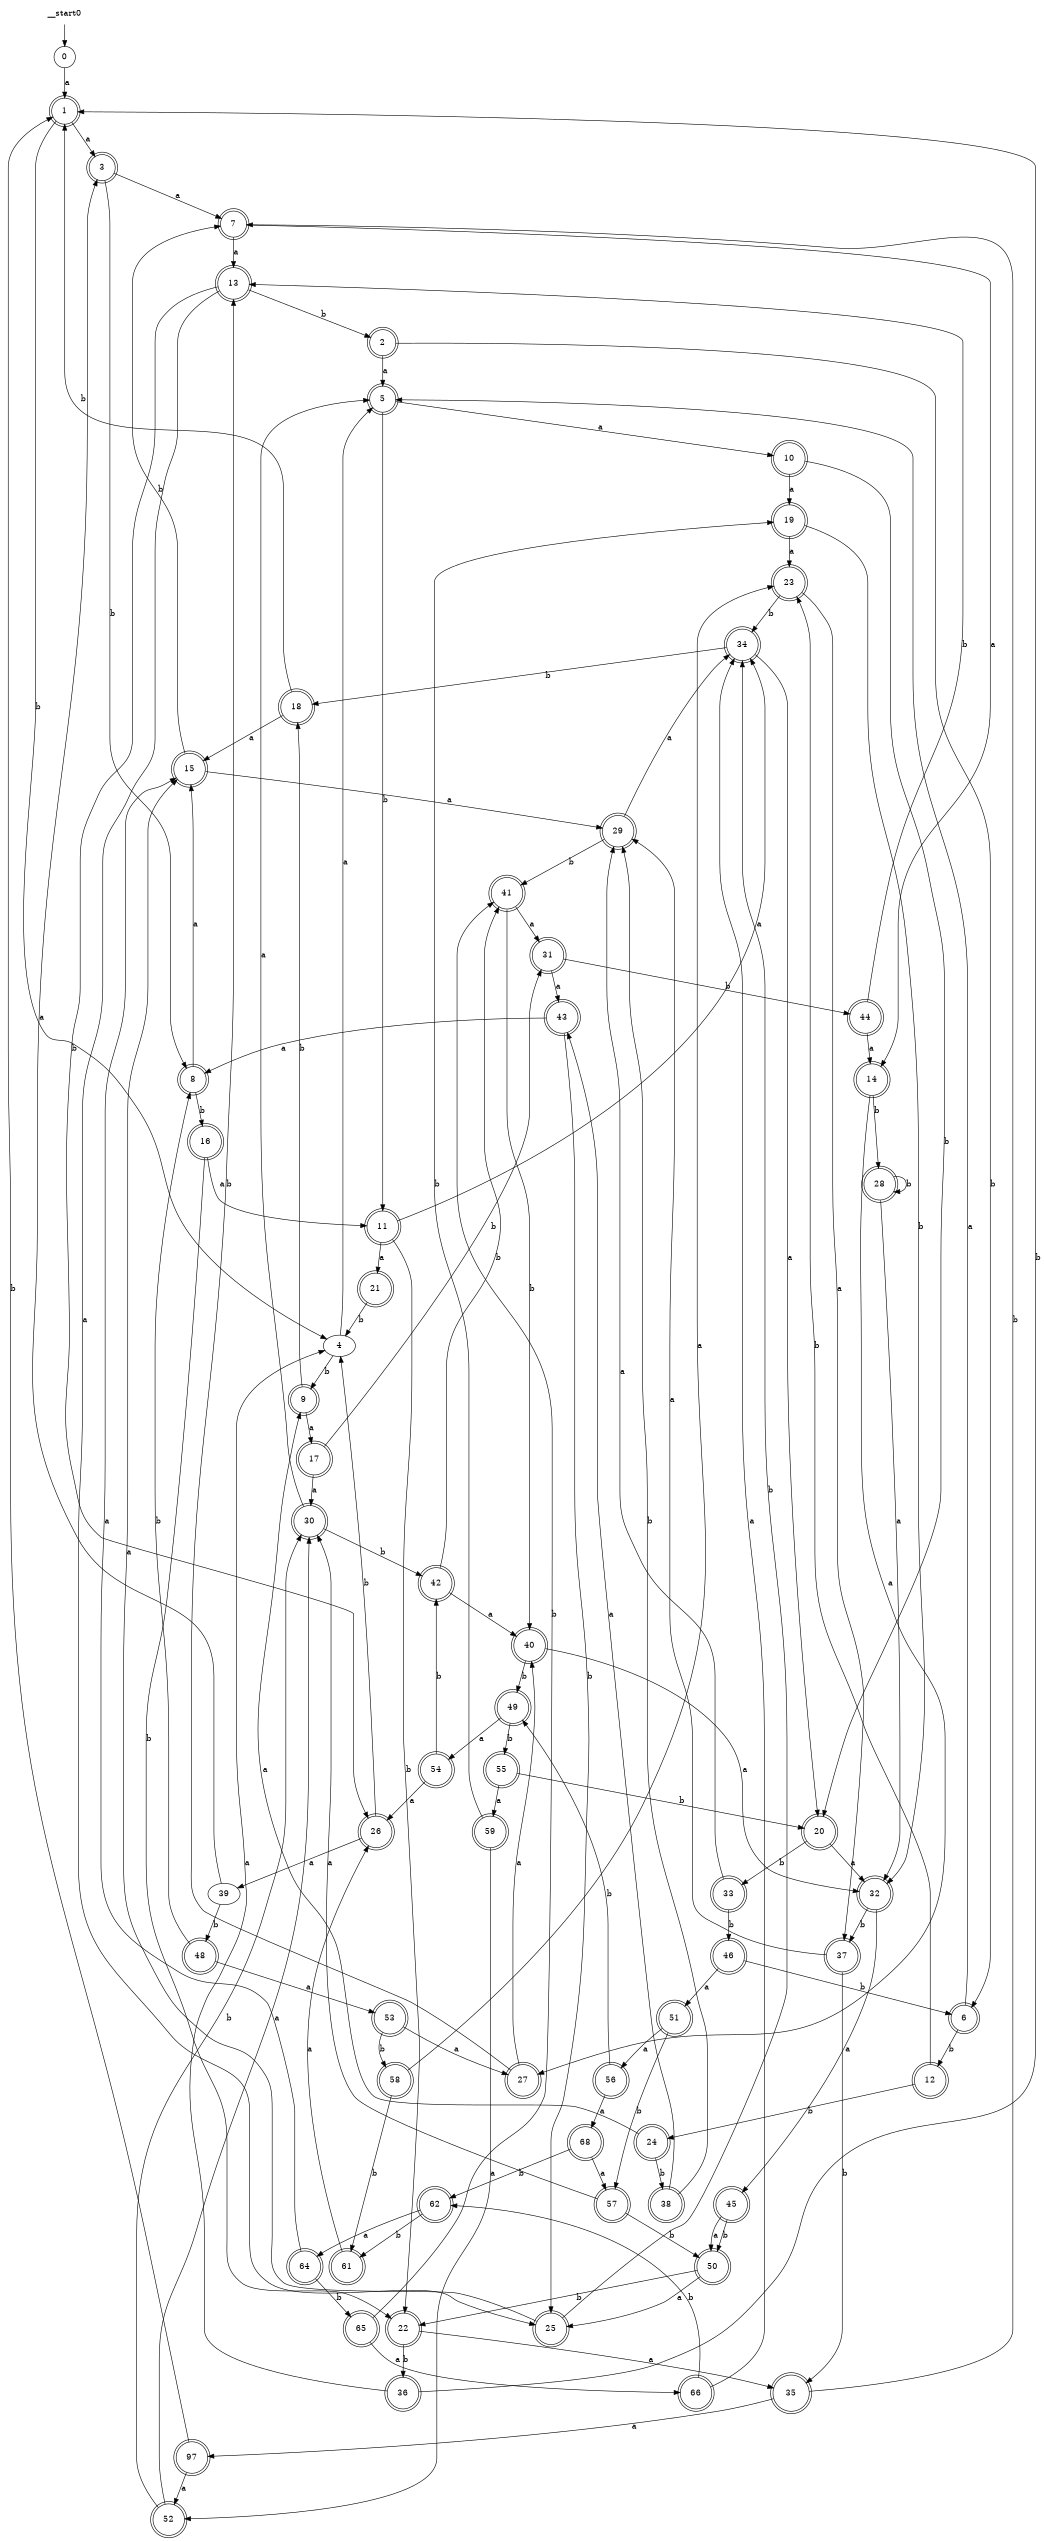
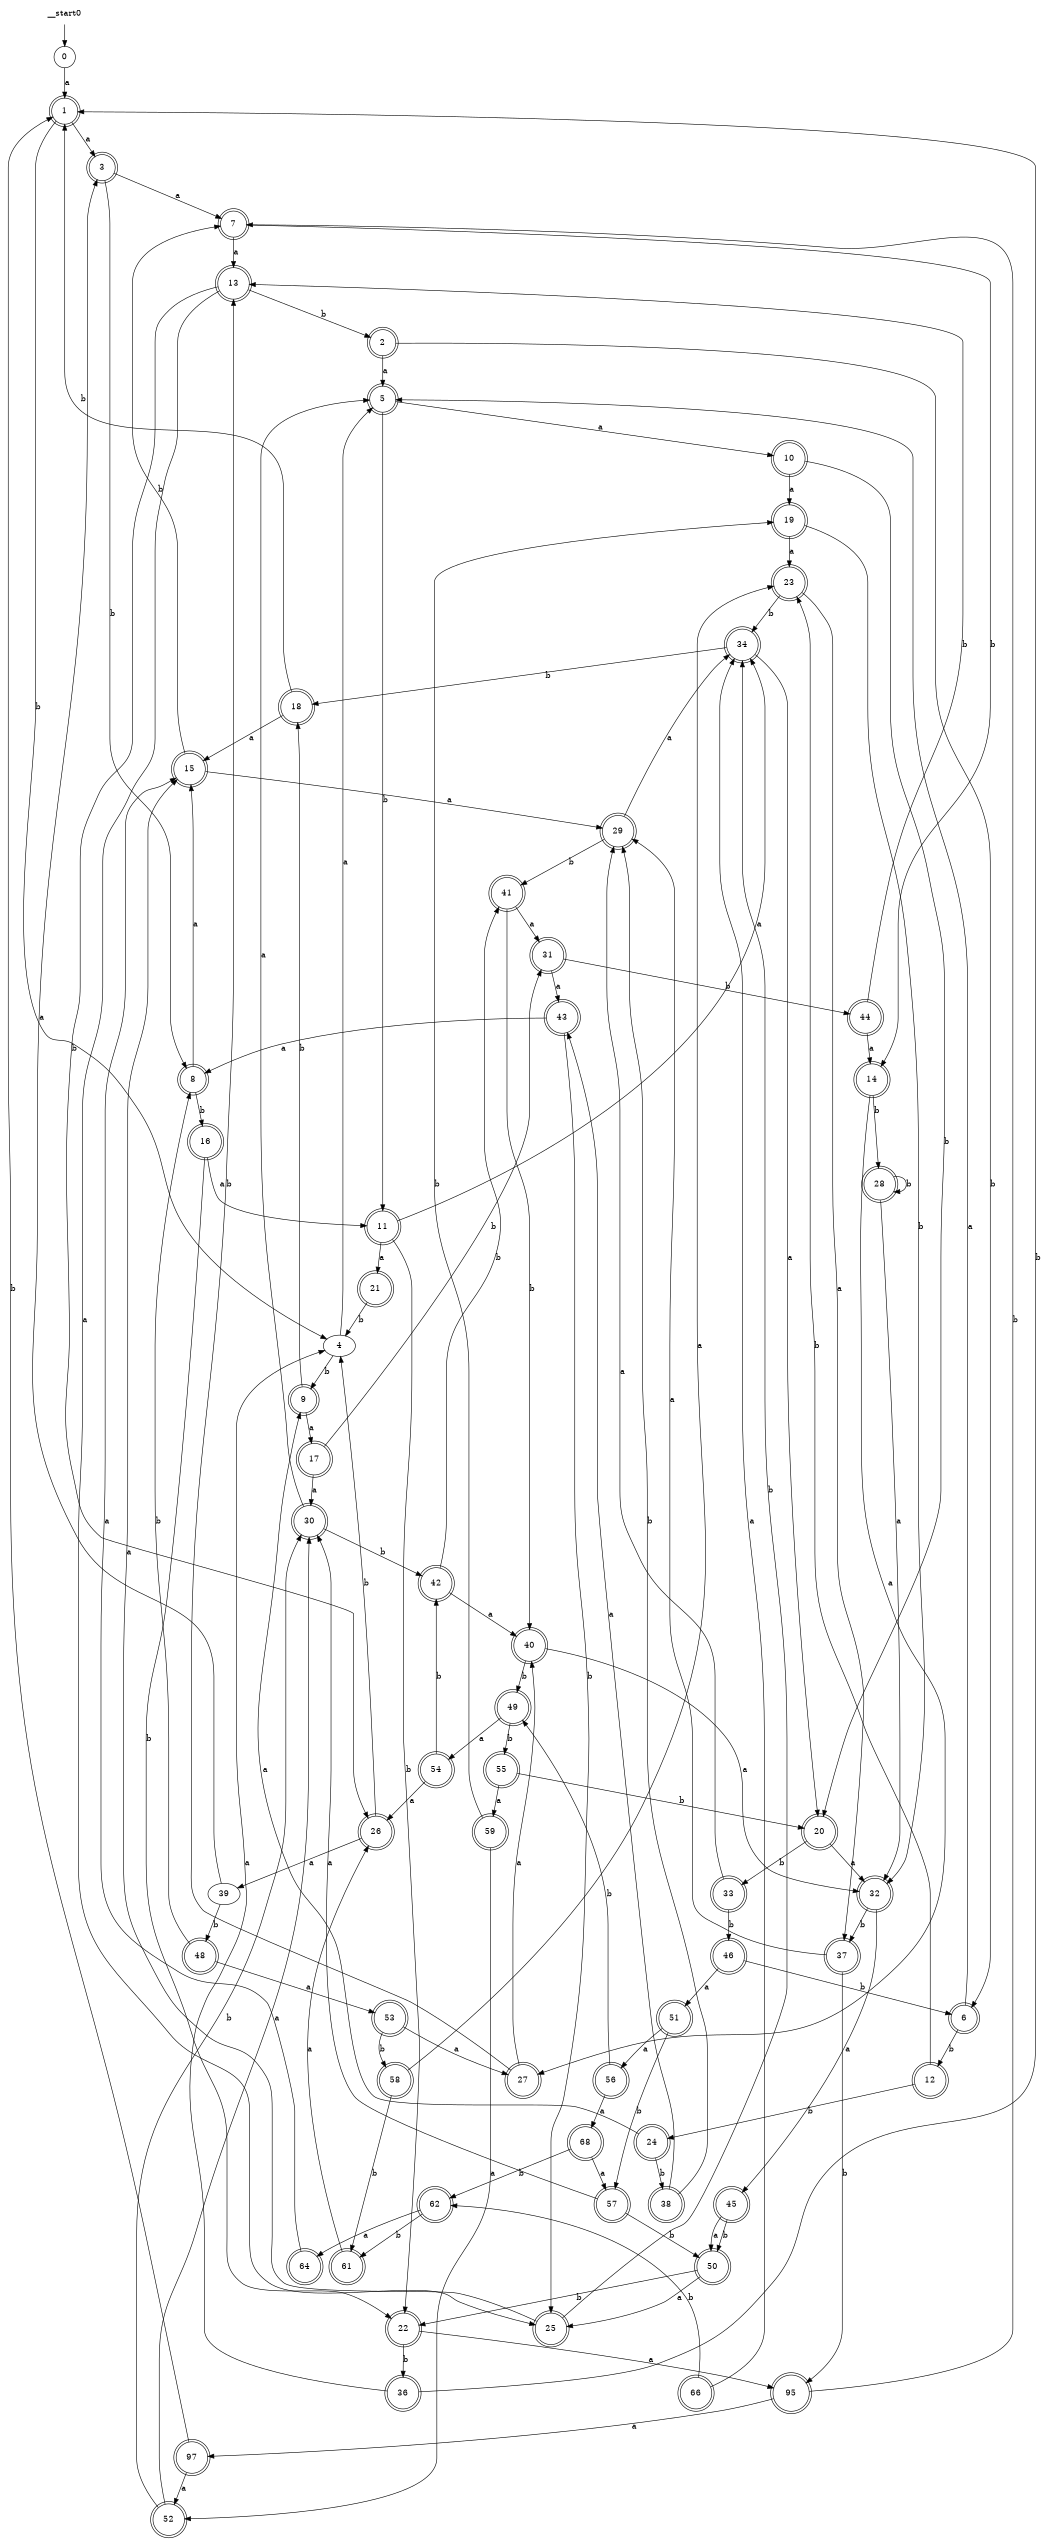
  digraph {
    node [shape=doublecircle]
    __start0 [shape=none]
    0 [shape=circle]
    1
    3
    4 [shape=""]
    2
    5
    6
    7
    8
    9
    10
    11
    12
    13
    14
    15
    16
    17
    18
    19
    20
    21
    22
    34
    23
    24
    25
    26
    27
    28
    29
    30
    31
    32
    33
-   35
+   35 [label=95]
    36
    37
    38
    39 [shape=""]
    40
    41
    42
    43
    44
    45
    46
    n49 [label=97]
    48
    49
    50
    51
    52
    53
    54
    55
    56
    57
    58
    59
    n62 [label=68]
    61
    62
    64
-   65
    66
    __start0 -> 0
    0 -> 1 [label=a]
    1 -> 3 [label=a]
    1 -> 4 [label=b]
    3 -> 7 [label=a]
    3 -> 8 [label=b]
    4 -> 5 [label=a]
    4 -> 9 [label=b]
    2 -> 5 [label=a]
    2 -> 6 [label=b]
    5 -> 10 [label=a]
    5 -> 11 [label=b]
    6 -> 5 [label=a]
    6 -> 12 [label=b]
    7 -> 13 [label=a]
-   7 -> 14 [label=a]
+   7 -> 14 [label=b]
    8 -> 15 [label=a]
    8 -> 16 [label=b]
    9 -> 17 [label=a]
    9 -> 18 [label=b]
    10 -> 19 [label=a]
    10 -> 20 [label=b]
    11 -> 21 [label=a]
    11 -> 22 [label=b]
    11 -> 34 [label=a]
    12 -> 23 [label=b]
    12 -> 24 [label=b]
    13 -> 2 [label=b]
    13 -> 25 [label=a]
    13 -> 26 [label=b]
    14 -> 27 [label=a]
    14 -> 28 [label=b]
    15 -> 7 [label=b]
    15 -> 29 [label=a]
    16 -> 11 [label=a]
    16 -> 22 [label=b]
    17 -> 30 [label=a]
    17 -> 31 [label=b]
    18 -> 1 [label=b]
    18 -> 15 [label=a]
    19 -> 23 [label=a]
    19 -> 32 [label=b]
    20 -> 32 [label=a]
    20 -> 33 [label=b]
    21 -> 4 [label=b]
    22 -> 35 [label=a]
    22 -> 36 [label=b]
    34 -> 18 [label=b]
    34 -> 20 [label=a]
    23 -> 34 [label=b]
    23 -> 37 [label=a]
    24 -> 9 [label=a]
    24 -> 38 [label=b]
    25 -> 15 [label=a]
    25 -> 34 [label=b]
    26 -> 4 [label=b]
    26 -> 39 [label=a]
    27 -> 13 [label=b]
    27 -> 40 [label=a]
    28 -> 28 [label=b]
    28 -> 32 [label=a]
    29 -> 34 [label=a]
    29 -> 41 [label=b]
    30 -> 5 [label=a]
    30 -> 42 [label=b]
    31 -> 43 [label=a]
    31 -> 44 [label=b]
    32 -> 37 [label=b]
    32 -> 45 [label=a]
    33 -> 29 [label=a]
    33 -> 46 [label=b]
    35 -> 7 [label=b]
    35 -> n49 [label=a]
    36 -> 1 [label=b]
    36 -> 4 [label=a]
    37 -> 29 [label=a]
    37 -> 35 [label=b]
    38 -> 29 [label=b]
    38 -> 43 [label=a]
    39 -> 3 [label=a]
    39 -> 48 [label=b]
    40 -> 32 [label=a]
    40 -> 49 [label=b]
    41 -> 31 [label=a]
    41 -> 40 [label=b]
    42 -> 40 [label=a]
    42 -> 41 [label=b]
    43 -> 8 [label=a]
    43 -> 25 [label=b]
    44 -> 13 [label=b]
    44 -> 14 [label=a]
    45 -> 50 [label=a]
    45 -> 50 [label=b]
    46 -> 6 [label=b]
    46 -> 51 [label=a]
    n49 -> 1 [label=b]
    n49 -> 52 [label=a]
    48 -> 8 [label=b]
    48 -> 53 [label=a]
    49 -> 54 [label=a]
    49 -> 55 [label=b]
    50 -> 22 [label=b]
    50 -> 25 [label=a]
    51 -> 56 [label=a]
    51 -> 57 [label=b]
    52 -> 30 [label=a]
    52 -> 30 [label=b]
    53 -> 27 [label=a]
    53 -> 58 [label=b]
    54 -> 26 [label=a]
    54 -> 42 [label=b]
    55 -> 20 [label=b]
    55 -> 59 [label=a]
    56 -> 49 [label=b]
    56 -> n62 [label=a]
    57 -> 30 [label=a]
    57 -> 50 [label=b]
    58 -> 23 [label=a]
    58 -> 61 [label=b]
    59 -> 19 [label=b]
    59 -> 52 [label=a]
    n62 -> 57 [label=a]
    n62 -> 62 [label=b]
    61 -> 26 [label=a]
    62 -> 61 [label=b]
    62 -> 64 [label=a]
    64 -> 15 [label=a]
-   64 -> 65 [label=b]
-   65 -> 41 [label=b]
-   65 -> 66 [label=a]
    66 -> 34 [label=a]
    66 -> 62 [label=b]
  }
